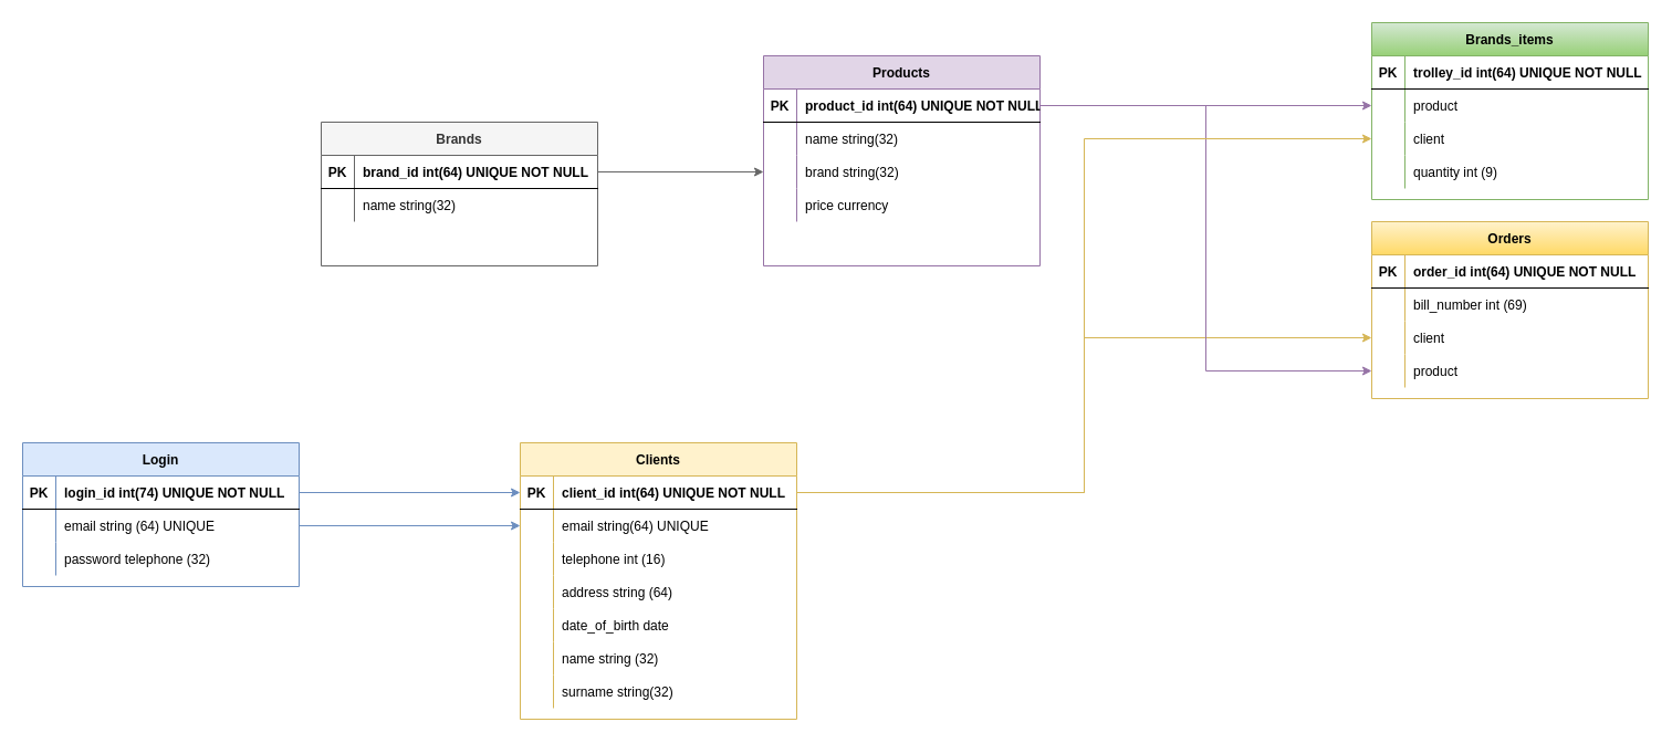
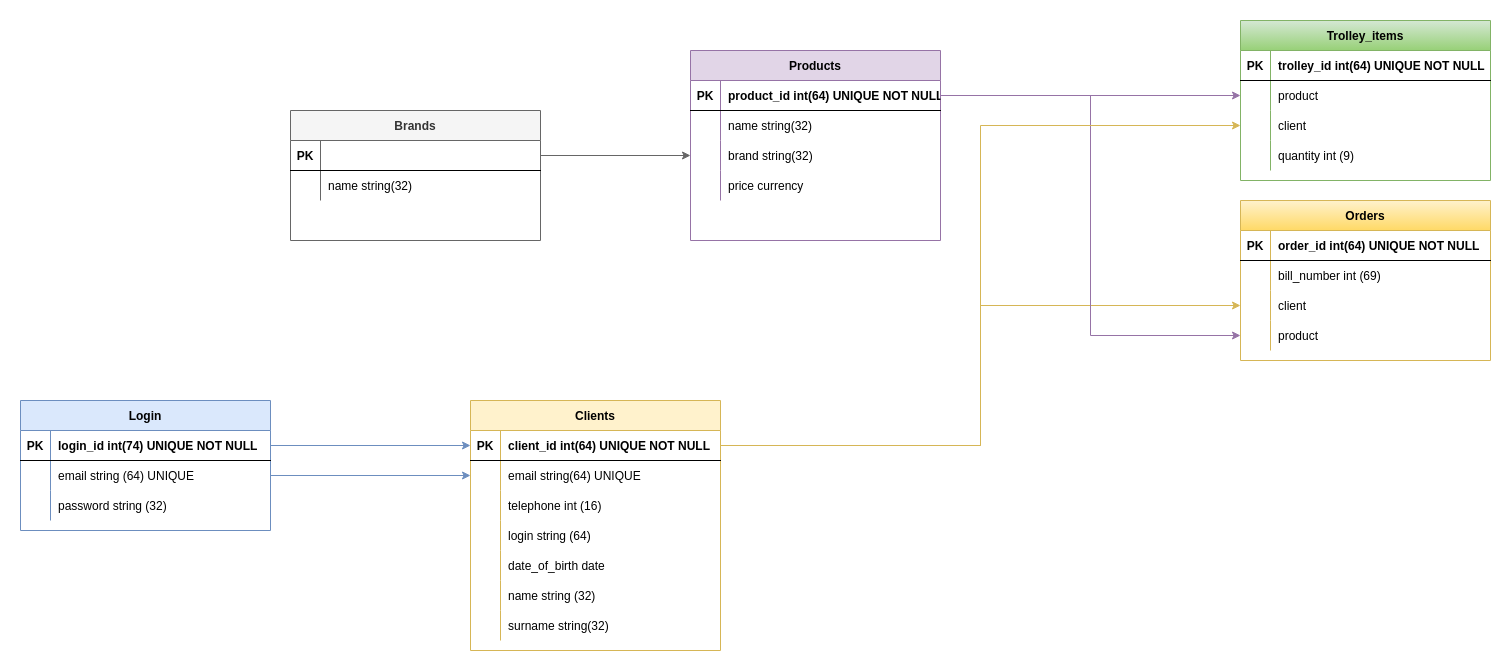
  <mxCell id="0" />
  <mxCell id="1" parent="0" />
  <mxCell id="2" value="Login" style="shape=table;startSize=30;container=1;collapsible=1;childLayout=tableLayout;fixedRows=1;rowLines=0;fontStyle=1;align=center;resizeLast=1;fillColor=#dae8fc;strokeColor=#6c8ebf;" parent="1" vertex="1"><mxGeometry x="20" y="400" width="250" height="130" as="geometry" /></mxCell>
  <mxCell id="3" value="" style="shape=partialRectangle;collapsible=0;dropTarget=0;pointerEvents=0;fillColor=none;points=[[0,0.5],[1,0.5]];portConstraint=eastwest;top=0;left=0;right=0;bottom=1;" parent="2" vertex="1"><mxGeometry y="30" width="250" height="30" as="geometry" /></mxCell>
  <mxCell id="4" value="PK" style="shape=partialRectangle;overflow=hidden;connectable=0;fillColor=none;top=0;left=0;bottom=0;right=0;fontStyle=1;" parent="3" vertex="1"><mxGeometry width="30" height="30" as="geometry" /></mxCell>
  <mxCell id="5" value="login_id int(74) UNIQUE NOT NULL " style="shape=partialRectangle;overflow=hidden;connectable=0;fillColor=none;top=0;left=0;bottom=0;right=0;align=left;spacingLeft=6;fontStyle=1;" parent="3" vertex="1"><mxGeometry x="30" width="220" height="30" as="geometry" /></mxCell>
  <mxCell id="6" value="" style="shape=partialRectangle;collapsible=0;dropTarget=0;pointerEvents=0;fillColor=none;points=[[0,0.5],[1,0.5]];portConstraint=eastwest;top=0;left=0;right=0;bottom=0;" parent="2" vertex="1"><mxGeometry y="60" width="250" height="30" as="geometry" /></mxCell>
  <mxCell id="7" value="" style="shape=partialRectangle;overflow=hidden;connectable=0;fillColor=none;top=0;left=0;bottom=0;right=0;" parent="6" vertex="1"><mxGeometry width="30" height="30" as="geometry" /></mxCell>
  <mxCell id="8" value="email string (64) UNIQUE" style="shape=partialRectangle;overflow=hidden;connectable=0;fillColor=none;top=0;left=0;bottom=0;right=0;align=left;spacingLeft=6;" parent="6" vertex="1"><mxGeometry x="30" width="220" height="30" as="geometry" /></mxCell>
  <mxCell id="9" style="shape=partialRectangle;collapsible=0;dropTarget=0;pointerEvents=0;fillColor=none;points=[[0,0.5],[1,0.5]];portConstraint=eastwest;top=0;left=0;right=0;bottom=0;" parent="2" vertex="1"><mxGeometry y="90" width="250" height="30" as="geometry" /></mxCell>
  <mxCell id="10" style="shape=partialRectangle;overflow=hidden;connectable=0;fillColor=none;top=0;left=0;bottom=0;right=0;" parent="9" vertex="1"><mxGeometry width="30" height="30" as="geometry" /></mxCell>
- <mxCell id="11" value="password telephone (32)" style="shape=partialRectangle;overflow=hidden;connectable=0;fillColor=none;top=0;left=0;bottom=0;right=0;align=left;spacingLeft=6;" parent="9" vertex="1"><mxGeometry x="30" width="220" height="30" as="geometry" /></mxCell>
+ <mxCell id="11" value="password string (32)" style="shape=partialRectangle;overflow=hidden;connectable=0;fillColor=none;top=0;left=0;bottom=0;right=0;align=left;spacingLeft=6;" parent="9" vertex="1"><mxGeometry x="30" width="220" height="30" as="geometry" /></mxCell>
  <mxCell id="12" value="Clients" style="shape=table;startSize=30;container=1;collapsible=1;childLayout=tableLayout;fixedRows=1;rowLines=0;fontStyle=1;align=center;resizeLast=1;fillColor=#fff2cc;strokeColor=#d6b656;" parent="1" vertex="1"><mxGeometry x="470" y="400" width="250" height="250" as="geometry" /></mxCell>
  <mxCell id="13" value="" style="shape=partialRectangle;collapsible=0;dropTarget=0;pointerEvents=0;fillColor=none;points=[[0,0.5],[1,0.5]];portConstraint=eastwest;top=0;left=0;right=0;bottom=1;" parent="12" vertex="1"><mxGeometry y="30" width="250" height="30" as="geometry" /></mxCell>
  <mxCell id="14" value="PK" style="shape=partialRectangle;overflow=hidden;connectable=0;fillColor=none;top=0;left=0;bottom=0;right=0;fontStyle=1;" parent="13" vertex="1"><mxGeometry width="30" height="30" as="geometry" /></mxCell>
  <mxCell id="15" value="client_id int(64) UNIQUE NOT NULL" style="shape=partialRectangle;overflow=hidden;connectable=0;fillColor=none;top=0;left=0;bottom=0;right=0;align=left;spacingLeft=6;fontStyle=1;" parent="13" vertex="1"><mxGeometry x="30" width="220" height="30" as="geometry" /></mxCell>
  <mxCell id="16" value="" style="shape=partialRectangle;collapsible=0;dropTarget=0;pointerEvents=0;fillColor=none;points=[[0,0.5],[1,0.5]];portConstraint=eastwest;top=0;left=0;right=0;bottom=0;" parent="12" vertex="1"><mxGeometry y="60" width="250" height="30" as="geometry" /></mxCell>
  <mxCell id="17" value="" style="shape=partialRectangle;overflow=hidden;connectable=0;fillColor=none;top=0;left=0;bottom=0;right=0;" parent="16" vertex="1"><mxGeometry width="30" height="30" as="geometry" /></mxCell>
  <mxCell id="18" value="email string(64) UNIQUE" style="shape=partialRectangle;overflow=hidden;connectable=0;fillColor=none;top=0;left=0;bottom=0;right=0;align=left;spacingLeft=6;" parent="16" vertex="1"><mxGeometry x="30" width="220" height="30" as="geometry" /></mxCell>
  <mxCell id="19" style="shape=partialRectangle;collapsible=0;dropTarget=0;pointerEvents=0;fillColor=none;points=[[0,0.5],[1,0.5]];portConstraint=eastwest;top=0;left=0;right=0;bottom=0;" parent="12" vertex="1"><mxGeometry y="90" width="250" height="30" as="geometry" /></mxCell>
  <mxCell id="20" style="shape=partialRectangle;overflow=hidden;connectable=0;fillColor=none;top=0;left=0;bottom=0;right=0;" parent="19" vertex="1"><mxGeometry width="30" height="30" as="geometry" /></mxCell>
  <mxCell id="21" value="telephone int (16)" style="shape=partialRectangle;overflow=hidden;connectable=0;fillColor=none;top=0;left=0;bottom=0;right=0;align=left;spacingLeft=6;" parent="19" vertex="1"><mxGeometry x="30" width="220" height="30" as="geometry" /></mxCell>
  <mxCell id="22" style="shape=partialRectangle;collapsible=0;dropTarget=0;pointerEvents=0;fillColor=none;points=[[0,0.5],[1,0.5]];portConstraint=eastwest;top=0;left=0;right=0;bottom=0;" parent="12" vertex="1"><mxGeometry y="120" width="250" height="30" as="geometry" /></mxCell>
  <mxCell id="23" style="shape=partialRectangle;overflow=hidden;connectable=0;fillColor=none;top=0;left=0;bottom=0;right=0;" parent="22" vertex="1"><mxGeometry width="30" height="30" as="geometry" /></mxCell>
- <mxCell id="24" value="address string (64)" style="shape=partialRectangle;overflow=hidden;connectable=0;fillColor=none;top=0;left=0;bottom=0;right=0;align=left;spacingLeft=6;" parent="22" vertex="1"><mxGeometry x="30" width="220" height="30" as="geometry" /></mxCell>
+ <mxCell id="24" value="login string (64)" style="shape=partialRectangle;overflow=hidden;connectable=0;fillColor=none;top=0;left=0;bottom=0;right=0;align=left;spacingLeft=6;" parent="22" vertex="1"><mxGeometry x="30" width="220" height="30" as="geometry" /></mxCell>
  <mxCell id="25" style="shape=partialRectangle;collapsible=0;dropTarget=0;pointerEvents=0;fillColor=none;points=[[0,0.5],[1,0.5]];portConstraint=eastwest;top=0;left=0;right=0;bottom=0;" parent="12" vertex="1"><mxGeometry y="150" width="250" height="30" as="geometry" /></mxCell>
  <mxCell id="26" style="shape=partialRectangle;overflow=hidden;connectable=0;fillColor=none;top=0;left=0;bottom=0;right=0;" parent="25" vertex="1"><mxGeometry width="30" height="30" as="geometry" /></mxCell>
  <mxCell id="27" value="date_of_birth date" style="shape=partialRectangle;overflow=hidden;connectable=0;fillColor=none;top=0;left=0;bottom=0;right=0;align=left;spacingLeft=6;" parent="25" vertex="1"><mxGeometry x="30" width="220" height="30" as="geometry" /></mxCell>
  <mxCell id="28" style="shape=partialRectangle;collapsible=0;dropTarget=0;pointerEvents=0;fillColor=none;points=[[0,0.5],[1,0.5]];portConstraint=eastwest;top=0;left=0;right=0;bottom=0;" parent="12" vertex="1"><mxGeometry y="180" width="250" height="30" as="geometry" /></mxCell>
  <mxCell id="29" style="shape=partialRectangle;overflow=hidden;connectable=0;fillColor=none;top=0;left=0;bottom=0;right=0;" parent="28" vertex="1"><mxGeometry width="30" height="30" as="geometry" /></mxCell>
  <mxCell id="30" value="name string (32)" style="shape=partialRectangle;overflow=hidden;connectable=0;fillColor=none;top=0;left=0;bottom=0;right=0;align=left;spacingLeft=6;" parent="28" vertex="1"><mxGeometry x="30" width="220" height="30" as="geometry" /></mxCell>
  <mxCell id="31" style="shape=partialRectangle;collapsible=0;dropTarget=0;pointerEvents=0;fillColor=none;points=[[0,0.5],[1,0.5]];portConstraint=eastwest;top=0;left=0;right=0;bottom=0;" parent="12" vertex="1"><mxGeometry y="210" width="250" height="30" as="geometry" /></mxCell>
  <mxCell id="32" style="shape=partialRectangle;overflow=hidden;connectable=0;fillColor=none;top=0;left=0;bottom=0;right=0;" parent="31" vertex="1"><mxGeometry width="30" height="30" as="geometry" /></mxCell>
  <mxCell id="33" value="surname string(32)" style="shape=partialRectangle;overflow=hidden;connectable=0;fillColor=none;top=0;left=0;bottom=0;right=0;align=left;spacingLeft=6;" parent="31" vertex="1"><mxGeometry x="30" width="220" height="30" as="geometry" /></mxCell>
  <mxCell id="34" value="Products" style="shape=table;startSize=30;container=1;collapsible=1;childLayout=tableLayout;fixedRows=1;rowLines=0;fontStyle=1;align=center;resizeLast=1;fillColor=#e1d5e7;strokeColor=#9673a6;" parent="1" vertex="1"><mxGeometry x="690" y="50" width="250" height="190" as="geometry" /></mxCell>
  <mxCell id="35" value="" style="shape=partialRectangle;collapsible=0;dropTarget=0;pointerEvents=0;fillColor=none;points=[[0,0.5],[1,0.5]];portConstraint=eastwest;top=0;left=0;right=0;bottom=1;" parent="34" vertex="1"><mxGeometry y="30" width="250" height="30" as="geometry" /></mxCell>
  <mxCell id="36" value="PK" style="shape=partialRectangle;overflow=hidden;connectable=0;fillColor=none;top=0;left=0;bottom=0;right=0;fontStyle=1;" parent="35" vertex="1"><mxGeometry width="30" height="30" as="geometry" /></mxCell>
  <mxCell id="37" value="product_id int(64) UNIQUE NOT NULL" style="shape=partialRectangle;overflow=hidden;connectable=0;fillColor=none;top=0;left=0;bottom=0;right=0;align=left;spacingLeft=6;fontStyle=1;" parent="35" vertex="1"><mxGeometry x="30" width="220" height="30" as="geometry" /></mxCell>
  <mxCell id="38" value="" style="shape=partialRectangle;collapsible=0;dropTarget=0;pointerEvents=0;fillColor=none;points=[[0,0.5],[1,0.5]];portConstraint=eastwest;top=0;left=0;right=0;bottom=0;" parent="34" vertex="1"><mxGeometry y="60" width="250" height="30" as="geometry" /></mxCell>
  <mxCell id="39" value="" style="shape=partialRectangle;overflow=hidden;connectable=0;fillColor=none;top=0;left=0;bottom=0;right=0;" parent="38" vertex="1"><mxGeometry width="30" height="30" as="geometry" /></mxCell>
  <mxCell id="40" value="name string(32)" style="shape=partialRectangle;overflow=hidden;connectable=0;fillColor=none;top=0;left=0;bottom=0;right=0;align=left;spacingLeft=6;" parent="38" vertex="1"><mxGeometry x="30" width="220" height="30" as="geometry" /></mxCell>
  <mxCell id="41" style="shape=partialRectangle;collapsible=0;dropTarget=0;pointerEvents=0;fillColor=none;points=[[0,0.5],[1,0.5]];portConstraint=eastwest;top=0;left=0;right=0;bottom=0;" parent="34" vertex="1"><mxGeometry y="90" width="250" height="30" as="geometry" /></mxCell>
  <mxCell id="42" style="shape=partialRectangle;overflow=hidden;connectable=0;fillColor=none;top=0;left=0;bottom=0;right=0;" parent="41" vertex="1"><mxGeometry width="30" height="30" as="geometry" /></mxCell>
  <mxCell id="43" value="brand string(32)" style="shape=partialRectangle;overflow=hidden;connectable=0;fillColor=none;top=0;left=0;bottom=0;right=0;align=left;spacingLeft=6;" parent="41" vertex="1"><mxGeometry x="30" width="220" height="30" as="geometry" /></mxCell>
  <mxCell id="44" style="shape=partialRectangle;collapsible=0;dropTarget=0;pointerEvents=0;fillColor=none;points=[[0,0.5],[1,0.5]];portConstraint=eastwest;top=0;left=0;right=0;bottom=0;" parent="34" vertex="1"><mxGeometry y="120" width="250" height="30" as="geometry" /></mxCell>
  <mxCell id="45" style="shape=partialRectangle;overflow=hidden;connectable=0;fillColor=none;top=0;left=0;bottom=0;right=0;" parent="44" vertex="1"><mxGeometry width="30" height="30" as="geometry" /></mxCell>
  <mxCell id="46" value="price currency" style="shape=partialRectangle;overflow=hidden;connectable=0;fillColor=none;top=0;left=0;bottom=0;right=0;align=left;spacingLeft=6;" parent="44" vertex="1"><mxGeometry x="30" width="220" height="30" as="geometry" /></mxCell>
  <mxCell id="47" style="shape=partialRectangle;collapsible=0;dropTarget=0;pointerEvents=0;fillColor=none;points=[[0,0.5],[1,0.5]];portConstraint=eastwest;top=0;left=0;right=0;bottom=0;" parent="34" vertex="1"><mxGeometry y="150" width="250" height="30" as="geometry" /></mxCell>
  <mxCell id="48" style="shape=partialRectangle;overflow=hidden;connectable=0;fillColor=none;top=0;left=0;bottom=0;right=0;" parent="47" vertex="1"><mxGeometry width="30" height="30" as="geometry" /></mxCell>
  <mxCell id="49" value="Brands" style="shape=table;startSize=30;container=1;collapsible=1;childLayout=tableLayout;fixedRows=1;rowLines=0;fontStyle=1;align=center;resizeLast=1;fillColor=#f5f5f5;strokeColor=#666666;fontColor=#333333;" parent="1" vertex="1"><mxGeometry x="290" y="110" width="250" height="130" as="geometry" /></mxCell>
  <mxCell id="50" value="" style="shape=partialRectangle;collapsible=0;dropTarget=0;pointerEvents=0;fillColor=none;points=[[0,0.5],[1,0.5]];portConstraint=eastwest;top=0;left=0;right=0;bottom=1;" parent="49" vertex="1"><mxGeometry y="30" width="250" height="30" as="geometry" /></mxCell>
  <mxCell id="51" value="PK" style="shape=partialRectangle;overflow=hidden;connectable=0;fillColor=none;top=0;left=0;bottom=0;right=0;fontStyle=1;" parent="50" vertex="1"><mxGeometry width="30" height="30" as="geometry" /></mxCell>
- <mxCell id="52" value="brand_id int(64) UNIQUE NOT NULL" style="shape=partialRectangle;overflow=hidden;connectable=0;fillColor=none;top=0;left=0;bottom=0;right=0;align=left;spacingLeft=6;fontStyle=1;" parent="50" vertex="1"><mxGeometry x="30" width="220" height="30" as="geometry" /></mxCell>
  <mxCell id="53" value="" style="shape=partialRectangle;collapsible=0;dropTarget=0;pointerEvents=0;fillColor=none;points=[[0,0.5],[1,0.5]];portConstraint=eastwest;top=0;left=0;right=0;bottom=0;" parent="49" vertex="1"><mxGeometry y="60" width="250" height="30" as="geometry" /></mxCell>
  <mxCell id="54" value="" style="shape=partialRectangle;overflow=hidden;connectable=0;fillColor=none;top=0;left=0;bottom=0;right=0;" parent="53" vertex="1"><mxGeometry width="30" height="30" as="geometry" /></mxCell>
  <mxCell id="55" value="name string(32)" style="shape=partialRectangle;overflow=hidden;connectable=0;fillColor=none;top=0;left=0;bottom=0;right=0;align=left;spacingLeft=6;" parent="53" vertex="1"><mxGeometry x="30" width="220" height="30" as="geometry" /></mxCell>
  <mxCell id="56" style="shape=partialRectangle;collapsible=0;dropTarget=0;pointerEvents=0;fillColor=none;points=[[0,0.5],[1,0.5]];portConstraint=eastwest;top=0;left=0;right=0;bottom=0;" parent="49" vertex="1"><mxGeometry y="90" width="250" height="30" as="geometry" /></mxCell>
  <mxCell id="57" style="shape=partialRectangle;overflow=hidden;connectable=0;fillColor=none;top=0;left=0;bottom=0;right=0;" parent="56" vertex="1"><mxGeometry width="30" height="30" as="geometry" /></mxCell>
- <mxCell id="58" value="Brands_items" style="shape=table;startSize=30;container=1;collapsible=1;childLayout=tableLayout;fixedRows=1;rowLines=0;fontStyle=1;align=center;resizeLast=1;fillColor=#d5e8d4;strokeColor=#82b366;gradientColor=#97d077;" parent="1" vertex="1"><mxGeometry x="1240" y="20" width="250" height="160" as="geometry" /></mxCell>
+ <mxCell id="58" value="Trolley_items" style="shape=table;startSize=30;container=1;collapsible=1;childLayout=tableLayout;fixedRows=1;rowLines=0;fontStyle=1;align=center;resizeLast=1;fillColor=#d5e8d4;strokeColor=#82b366;gradientColor=#97d077;" parent="1" vertex="1"><mxGeometry x="1240" y="20" width="250" height="160" as="geometry" /></mxCell>
  <mxCell id="59" value="" style="shape=partialRectangle;collapsible=0;dropTarget=0;pointerEvents=0;fillColor=none;points=[[0,0.5],[1,0.5]];portConstraint=eastwest;top=0;left=0;right=0;bottom=1;" parent="58" vertex="1"><mxGeometry y="30" width="250" height="30" as="geometry" /></mxCell>
  <mxCell id="60" value="PK" style="shape=partialRectangle;overflow=hidden;connectable=0;fillColor=none;top=0;left=0;bottom=0;right=0;fontStyle=1;" parent="59" vertex="1"><mxGeometry width="30" height="30" as="geometry" /></mxCell>
  <mxCell id="61" value="trolley_id int(64) UNIQUE NOT NULL" style="shape=partialRectangle;overflow=hidden;connectable=0;fillColor=none;top=0;left=0;bottom=0;right=0;align=left;spacingLeft=6;fontStyle=1;" parent="59" vertex="1"><mxGeometry x="30" width="220" height="30" as="geometry" /></mxCell>
  <mxCell id="62" style="shape=partialRectangle;collapsible=0;dropTarget=0;pointerEvents=0;fillColor=none;points=[[0,0.5],[1,0.5]];portConstraint=eastwest;top=0;left=0;right=0;bottom=0;" parent="58" vertex="1"><mxGeometry y="60" width="250" height="30" as="geometry" /></mxCell>
  <mxCell id="63" style="shape=partialRectangle;overflow=hidden;connectable=0;fillColor=none;top=0;left=0;bottom=0;right=0;" parent="62" vertex="1"><mxGeometry width="30" height="30" as="geometry" /></mxCell>
  <mxCell id="64" value="product" style="shape=partialRectangle;overflow=hidden;connectable=0;fillColor=none;top=0;left=0;bottom=0;right=0;align=left;spacingLeft=6;" parent="62" vertex="1"><mxGeometry x="30" width="220" height="30" as="geometry" /></mxCell>
  <mxCell id="65" value="" style="shape=partialRectangle;collapsible=0;dropTarget=0;pointerEvents=0;fillColor=none;points=[[0,0.5],[1,0.5]];portConstraint=eastwest;top=0;left=0;right=0;bottom=0;" parent="58" vertex="1"><mxGeometry y="90" width="250" height="30" as="geometry" /></mxCell>
  <mxCell id="66" value="" style="shape=partialRectangle;overflow=hidden;connectable=0;fillColor=none;top=0;left=0;bottom=0;right=0;" parent="65" vertex="1"><mxGeometry width="30" height="30" as="geometry" /></mxCell>
  <mxCell id="67" value="client" style="shape=partialRectangle;overflow=hidden;connectable=0;fillColor=none;top=0;left=0;bottom=0;right=0;align=left;spacingLeft=6;" parent="65" vertex="1"><mxGeometry x="30" width="220" height="30" as="geometry" /></mxCell>
  <mxCell id="68" style="shape=partialRectangle;collapsible=0;dropTarget=0;pointerEvents=0;fillColor=none;points=[[0,0.5],[1,0.5]];portConstraint=eastwest;top=0;left=0;right=0;bottom=0;" parent="58" vertex="1"><mxGeometry y="120" width="250" height="30" as="geometry" /></mxCell>
  <mxCell id="69" style="shape=partialRectangle;overflow=hidden;connectable=0;fillColor=none;top=0;left=0;bottom=0;right=0;" parent="68" vertex="1"><mxGeometry width="30" height="30" as="geometry" /></mxCell>
  <mxCell id="70" value="quantity int (9) " style="shape=partialRectangle;overflow=hidden;connectable=0;fillColor=none;top=0;left=0;bottom=0;right=0;align=left;spacingLeft=6;" parent="68" vertex="1"><mxGeometry x="30" width="220" height="30" as="geometry" /></mxCell>
  <mxCell id="71" style="edgeStyle=orthogonalEdgeStyle;rounded=0;orthogonalLoop=1;jettySize=auto;html=1;fillColor=#dae8fc;strokeColor=#6c8ebf;" parent="1" source="3" target="13" edge="1"><mxGeometry relative="1" as="geometry" /></mxCell>
  <mxCell id="72" style="edgeStyle=orthogonalEdgeStyle;rounded=0;orthogonalLoop=1;jettySize=auto;html=1;entryX=0;entryY=0.5;entryDx=0;entryDy=0;fillColor=#dae8fc;strokeColor=#6c8ebf;" parent="1" source="6" target="16" edge="1"><mxGeometry relative="1" as="geometry" /></mxCell>
  <mxCell id="73" style="edgeStyle=orthogonalEdgeStyle;rounded=0;orthogonalLoop=1;jettySize=auto;html=1;entryX=0;entryY=0.5;entryDx=0;entryDy=0;fillColor=#e1d5e7;strokeColor=#9673a6;" parent="1" source="35" target="62" edge="1"><mxGeometry relative="1" as="geometry" /></mxCell>
  <mxCell id="74" style="edgeStyle=orthogonalEdgeStyle;rounded=0;orthogonalLoop=1;jettySize=auto;html=1;exitX=1;exitY=0.5;exitDx=0;exitDy=0;entryX=0;entryY=0.5;entryDx=0;entryDy=0;fillColor=#fff2cc;strokeColor=#d6b656;" parent="1" source="13" target="83" edge="1"><mxGeometry relative="1" as="geometry" /></mxCell>
  <mxCell id="75" style="edgeStyle=orthogonalEdgeStyle;rounded=0;orthogonalLoop=1;jettySize=auto;html=1;entryX=0;entryY=0.5;entryDx=0;entryDy=0;fillColor=#e1d5e7;strokeColor=#9673a6;" parent="1" source="35" target="86" edge="1"><mxGeometry relative="1" as="geometry" /></mxCell>
  <mxCell id="76" value="Orders" style="shape=table;startSize=30;container=1;collapsible=1;childLayout=tableLayout;fixedRows=1;rowLines=0;fontStyle=1;align=center;resizeLast=1;fillColor=#fff2cc;strokeColor=#d6b656;gradientColor=#ffd966;" parent="1" vertex="1"><mxGeometry x="1240" y="200" width="250" height="160" as="geometry" /></mxCell>
  <mxCell id="77" value="" style="shape=partialRectangle;collapsible=0;dropTarget=0;pointerEvents=0;fillColor=none;points=[[0,0.5],[1,0.5]];portConstraint=eastwest;top=0;left=0;right=0;bottom=1;" parent="76" vertex="1"><mxGeometry y="30" width="250" height="30" as="geometry" /></mxCell>
  <mxCell id="78" value="PK" style="shape=partialRectangle;overflow=hidden;connectable=0;fillColor=none;top=0;left=0;bottom=0;right=0;fontStyle=1;" parent="77" vertex="1"><mxGeometry width="30" height="30" as="geometry" /></mxCell>
  <mxCell id="79" value="order_id int(64) UNIQUE NOT NULL" style="shape=partialRectangle;overflow=hidden;connectable=0;fillColor=none;top=0;left=0;bottom=0;right=0;align=left;spacingLeft=6;fontStyle=1;" parent="77" vertex="1"><mxGeometry x="30" width="220" height="30" as="geometry" /></mxCell>
  <mxCell id="80" value="" style="shape=partialRectangle;collapsible=0;dropTarget=0;pointerEvents=0;fillColor=none;points=[[0,0.5],[1,0.5]];portConstraint=eastwest;top=0;left=0;right=0;bottom=0;" parent="76" vertex="1"><mxGeometry y="60" width="250" height="30" as="geometry" /></mxCell>
  <mxCell id="81" value="" style="shape=partialRectangle;overflow=hidden;connectable=0;fillColor=none;top=0;left=0;bottom=0;right=0;" parent="80" vertex="1"><mxGeometry width="30" height="30" as="geometry" /></mxCell>
  <mxCell id="82" value="bill_number int (69)" style="shape=partialRectangle;overflow=hidden;connectable=0;fillColor=none;top=0;left=0;bottom=0;right=0;align=left;spacingLeft=6;" parent="80" vertex="1"><mxGeometry x="30" width="220" height="30" as="geometry" /></mxCell>
  <mxCell id="83" style="shape=partialRectangle;collapsible=0;dropTarget=0;pointerEvents=0;fillColor=none;points=[[0,0.5],[1,0.5]];portConstraint=eastwest;top=0;left=0;right=0;bottom=0;" parent="76" vertex="1"><mxGeometry y="90" width="250" height="30" as="geometry" /></mxCell>
  <mxCell id="84" style="shape=partialRectangle;overflow=hidden;connectable=0;fillColor=none;top=0;left=0;bottom=0;right=0;" parent="83" vertex="1"><mxGeometry width="30" height="30" as="geometry" /></mxCell>
  <mxCell id="85" value="client " style="shape=partialRectangle;overflow=hidden;connectable=0;fillColor=none;top=0;left=0;bottom=0;right=0;align=left;spacingLeft=6;" parent="83" vertex="1"><mxGeometry x="30" width="220" height="30" as="geometry" /></mxCell>
  <mxCell id="86" style="shape=partialRectangle;collapsible=0;dropTarget=0;pointerEvents=0;fillColor=none;points=[[0,0.5],[1,0.5]];portConstraint=eastwest;top=0;left=0;right=0;bottom=0;" parent="76" vertex="1"><mxGeometry y="120" width="250" height="30" as="geometry" /></mxCell>
  <mxCell id="87" style="shape=partialRectangle;overflow=hidden;connectable=0;fillColor=none;top=0;left=0;bottom=0;right=0;" parent="86" vertex="1"><mxGeometry width="30" height="30" as="geometry" /></mxCell>
  <mxCell id="88" value="product" style="shape=partialRectangle;overflow=hidden;connectable=0;fillColor=none;top=0;left=0;bottom=0;right=0;align=left;spacingLeft=6;" parent="86" vertex="1"><mxGeometry x="30" width="220" height="30" as="geometry" /></mxCell>
  <mxCell id="89" style="edgeStyle=orthogonalEdgeStyle;rounded=0;orthogonalLoop=1;jettySize=auto;html=1;fillColor=#f5f5f5;strokeColor=#666666;" parent="1" source="50" target="41" edge="1"><mxGeometry relative="1" as="geometry" /></mxCell>
  <mxCell id="90" style="edgeStyle=orthogonalEdgeStyle;rounded=0;orthogonalLoop=1;jettySize=auto;html=1;entryX=0;entryY=0.5;entryDx=0;entryDy=0;fillColor=#fff2cc;strokeColor=#d6b656;" parent="1" source="13" target="65" edge="1"><mxGeometry relative="1" as="geometry" /></mxCell>
